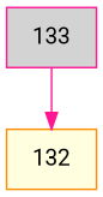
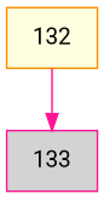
  digraph {
    fontname=Roboto
    node [shape=record style=filled fontname=Roboto]
    n1 [label="{133}" fillcolor=lightgrey color=deeppink]
    n2 [label="{132}" fillcolor=lightyellow color=darkorange]
-   n1 -> n2 [color=deeppink fontname=Roboto]
+   n2 -> n1 [color=deeppink fontname=Roboto]
  }
